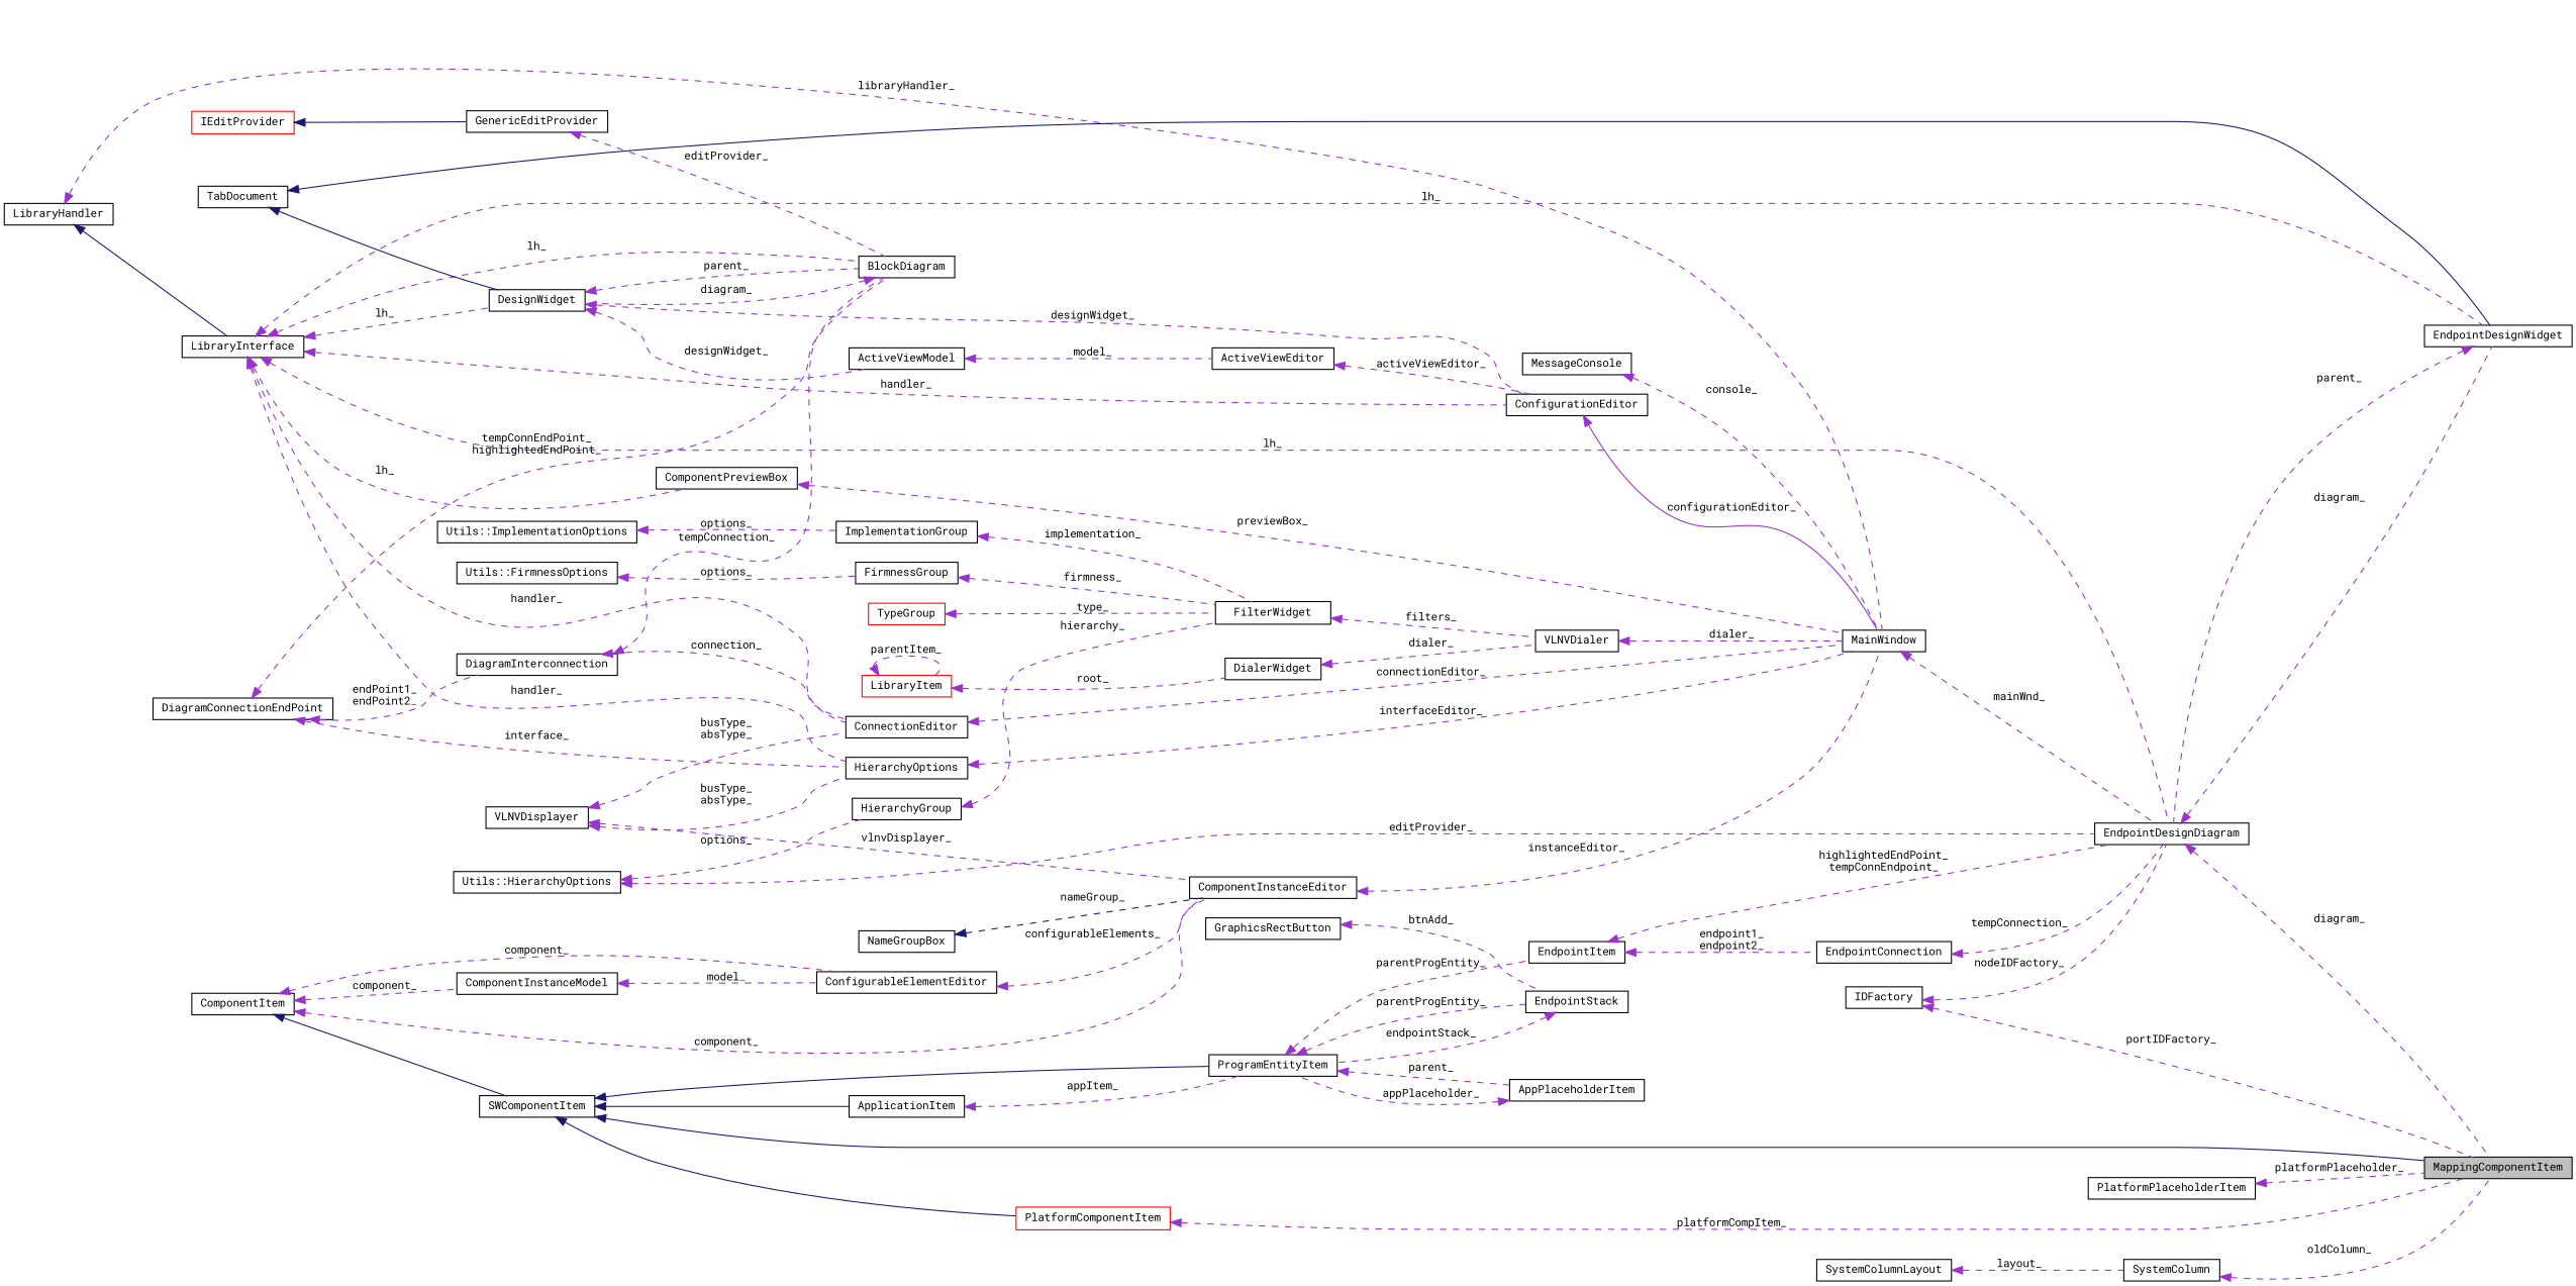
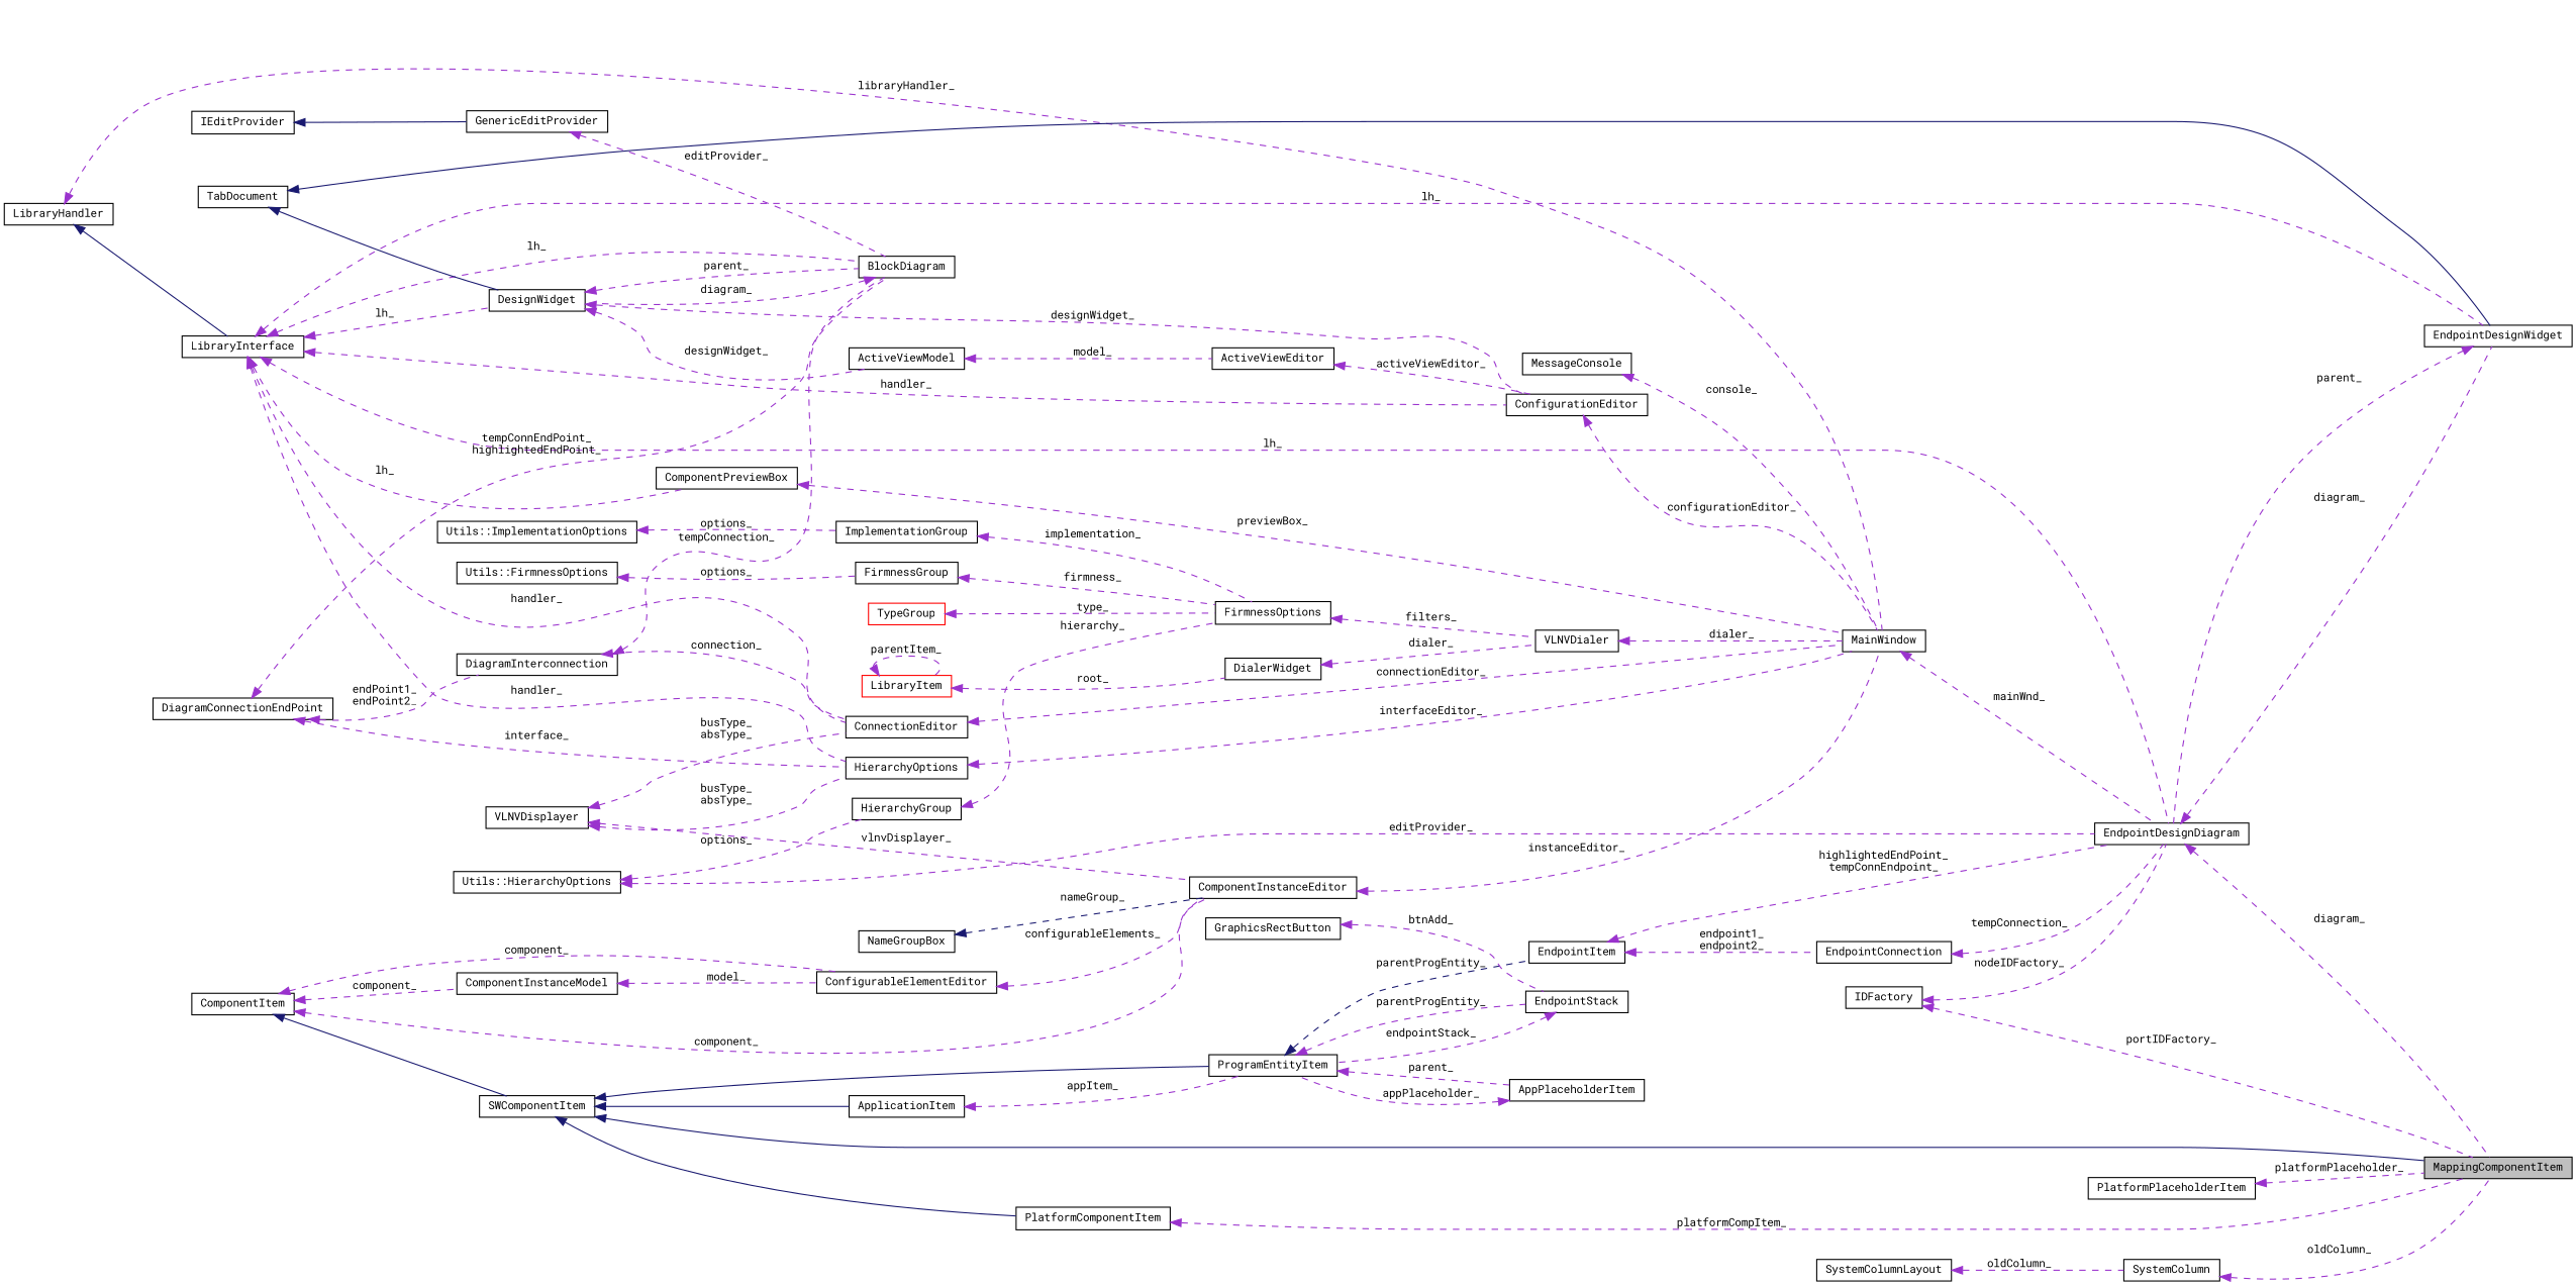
  digraph {
    fontname="Roboto Mono"
    rankdir=LR
    node [color=black fontname="Roboto Mono" fontsize=10 shape=record]
    edge [color=darkorchid3 dir=back fontname="Roboto Mono" fontsize=10 labelfontname=FreeSans labelfontsize=10 style=dashed]
    n1 [fillcolor=grey75 fontcolor=black height=0.2 label=MappingComponentItem style=filled width=0.4]
    n2 [height=0.2 label=SWComponentItem width=0.4]
    n3 [height=0.2 label=ProgramEntityItem width=0.4]
    n4 [height=0.2 label=ApplicationItem width=0.4]
-   n5 [color=red height=0.2 label=PlatformComponentItem width=0.4]
+   n5 [height=0.2 label=PlatformComponentItem width=0.4]
    n6 [height=0.2 label=EndpointItem width=0.4]
    n7 [height=0.2 label=AppPlaceholderItem width=0.4]
    n8 [height=0.2 label=EndpointStack width=0.4]
    n9 [height=0.2 label=ComponentItem width=0.4]
    n10 [height=0.2 label=ComponentInstanceEditor width=0.4]
    n11 [height=0.2 label=ConfigurableElementEditor width=0.4]
    n12 [height=0.2 label=ComponentInstanceModel width=0.4]
    n13 [height=0.2 label=MainWindow width=0.4]
    n14 [height=0.2 label=IDFactory width=0.4]
    n15 [height=0.2 label=EndpointDesignDiagram width=0.4]
    n16 [height=0.2 label=EndpointDesignWidget width=0.4]
    n17 [height=0.2 label=EndpointConnection width=0.4]
    n18 [height=0.2 label=GraphicsRectButton width=0.4]
    n19 [height=0.2 label=LibraryInterface width=0.4]
    n20 [height=0.2 label=ConfigurationEditor width=0.4]
    n21 [height=0.2 label=DesignWidget width=0.4]
    n22 [height=0.2 label=BlockDiagram width=0.4]
    n23 [height=0.2 label=ConnectionEditor width=0.4]
    n24 [height=0.2 label=HierarchyOptions width=0.4]
    n25 [height=0.2 label=ComponentPreviewBox width=0.4]
    n26 [height=0.2 label=ActiveViewModel width=0.4]
    n27 [height=0.2 label=LibraryHandler width=0.4]
    n28 [height=0.2 label=TabDocument width=0.4]
    n29 [height=0.2 label=GenericEditProvider width=0.4]
-   n30 [color=red height=0.2 label=IEditProvider width=0.4]
+   n30 [height=0.2 label=IEditProvider width=0.4]
    n31 [height=0.2 label=VLNVDialer width=0.4]
-   n32 [height=0.2 label=FilterWidget width=0.4]
+   n32 [height=0.2 label=FirmnessOptions width=0.4]
    n33 [height=0.2 label=ImplementationGroup width=0.4]
    n34 [height=0.2 label="Utils::ImplementationOptions" width=0.4]
    n35 [height=0.2 label=HierarchyGroup width=0.4]
    n36 [height=0.2 label="Utils::HierarchyOptions" width=0.4]
    n37 [height=0.2 label=FirmnessGroup width=0.4]
    n38 [height=0.2 label="Utils::FirmnessOptions" width=0.4]
    n39 [color=red height=0.2 label=TypeGroup width=0.4]
    n40 [height=0.2 label=DialerWidget width=0.4]
    n41 [color=red height=0.2 label=LibraryItem width=0.4]
    n42 [height=0.2 label=ActiveViewEditor width=0.4]
    n43 [height=0.2 label=DiagramInterconnection width=0.4]
    n44 [height=0.2 label=DiagramConnectionEndPoint width=0.4]
    n45 [height=0.2 label=VLNVDisplayer width=0.4]
    n46 [height=0.2 label=NameGroupBox width=0.4]
    n47 [height=0.2 label=MessageConsole width=0.4]
    n48 [height=0.2 label=PlatformPlaceholderItem width=0.4]
    n49 [height=0.2 label=SystemColumn width=0.4]
    n50 [height=0.2 label=SystemColumnLayout width=0.4]
    n2 -> n1 [color=midnightblue style=solid]
    n2 -> n3 [color=midnightblue style=solid]
    n2 -> n4 [color=midnightblue style=solid]
    n2 -> n5 [color=midnightblue style=solid]
-   n3 -> n6 [label=parentProgEntity_]
+   n3 -> n6 [color=midnightblue label=parentProgEntity_]
    n3 -> n7 [label=parent_]
    n3 -> n8 [label=parentProgEntity_]
    n4 -> n3 [label=appItem_]
    n5 -> n1 [label=platformCompItem_]
    n6 -> n15 [label="highlightedEndPoint_\ntempConnEndpoint_"]
    n6 -> n17 [label="endpoint1_\nendpoint2_"]
    n7 -> n3 [label=appPlaceholder_]
    n8 -> n3 [label=endpointStack_]
    n9 -> n2 [color=midnightblue style=solid]
    n9 -> n10 [label=component_]
    n9 -> n11 [label=component_]
    n9 -> n12 [label=component_]
    n10 -> n13 [label=instanceEditor_]
    n11 -> n10 [label=configurableElements_]
    n12 -> n11 [label=model_]
    n13 -> n15 [label=mainWnd_]
    n14 -> n1 [label=portIDFactory_]
    n14 -> n15 [label=nodeIDFactory_]
    n15 -> n1 [label=diagram_]
    n15 -> n16 [label=diagram_]
    n16 -> n15 [label=parent_]
    n17 -> n15 [label=tempConnection_]
    n18 -> n8 [label=btnAdd_]
    n19 -> n15 [label=lh_]
    n19 -> n16 [label=lh_]
    n19 -> n20 [label=handler_]
    n19 -> n21 [label=lh_]
    n19 -> n22 [label=lh_]
    n19 -> n23 [label=handler_]
    n19 -> n24 [label=handler_]
    n19 -> n25 [label=lh_]
-   n20 -> n13 [label=configurationEditor_ style=solid]
+   n20 -> n13 [label=configurationEditor_]
    n21 -> n20 [label=designWidget_]
    n21 -> n22 [label=parent_]
    n21 -> n26 [label=designWidget_]
    n22 -> n21 [label=diagram_]
    n23 -> n13 [label=connectionEditor_]
    n24 -> n13 [label=interfaceEditor_]
    n25 -> n13 [label=previewBox_]
    n26 -> n42 [label=model_]
    n27 -> n13 [label=libraryHandler_]
    n27 -> n19 [color=midnightblue style=solid]
    n28 -> n16 [color=midnightblue style=solid]
    n28 -> n21 [color=midnightblue style=solid]
    n29 -> n22 [label=editProvider_]
    n30 -> n29 [color=midnightblue style=solid]
    n31 -> n13 [label=dialer_]
    n32 -> n31 [label=filters_]
    n33 -> n32 [label=implementation_]
    n34 -> n33 [label=options_]
    n35 -> n32 [label=hierarchy_]
    n36 -> n15 [label=editProvider_]
    n36 -> n35 [label=options_]
    n37 -> n32 [label=firmness_]
    n38 -> n37 [label=options_]
    n39 -> n32 [label=type_]
    n40 -> n31 [label=dialer_]
    n41 -> n40 [label=root_]
    n41 -> n41 [label=parentItem_]
    n42 -> n20 [label=activeViewEditor_]
    n43 -> n22 [label=tempConnection_]
    n43 -> n23 [label=connection_]
    n44 -> n22 [label="tempConnEndPoint_\nhighlightedEndPoint_"]
    n44 -> n24 [label=interface_]
    n44 -> n43 [label="endPoint1_\nendPoint2_"]
    n45 -> n10 [label=vlnvDisplayer_]
    n45 -> n23 [label="busType_\nabsType_"]
    n45 -> n24 [label="busType_\nabsType_"]
    n46 -> n10 [color=midnightblue label=nameGroup_]
    n47 -> n13 [label=console_]
    n48 -> n1 [label=platformPlaceholder_]
    n49 -> n1 [label=oldColumn_]
-   n50 -> n49 [label=layout_]
+   n50 -> n49 [label=oldColumn_]
  }
